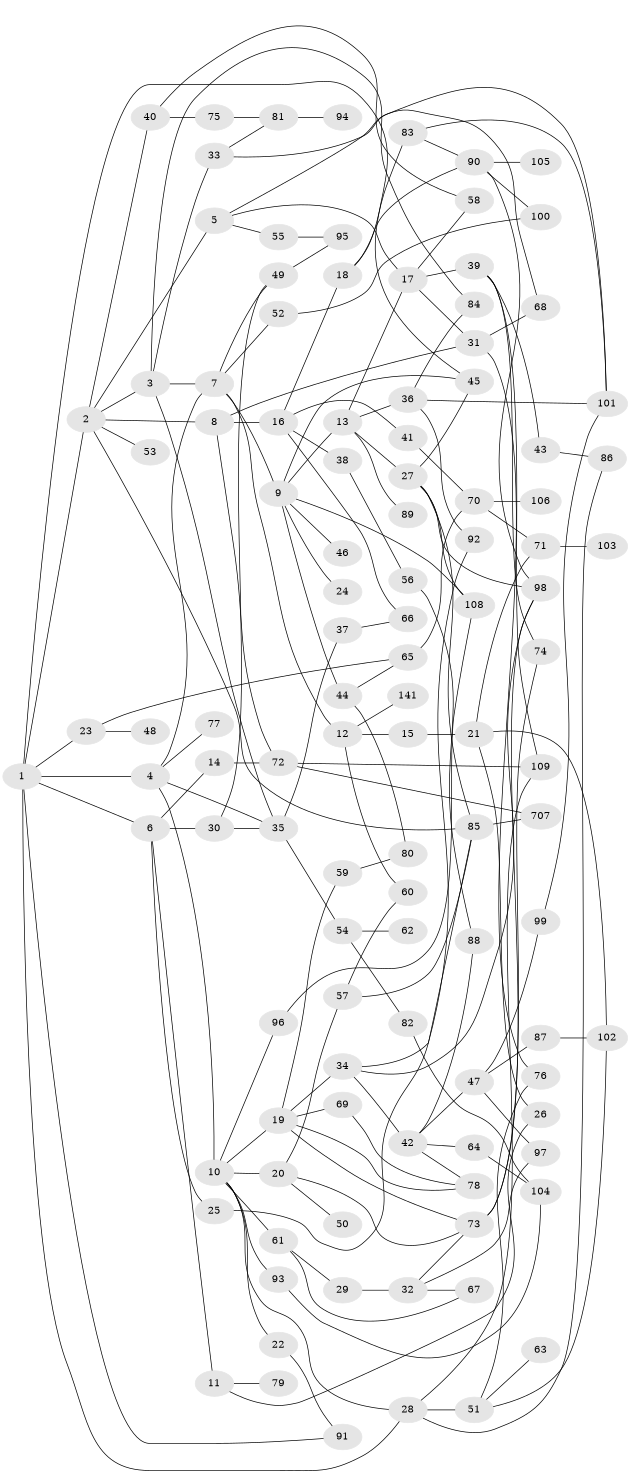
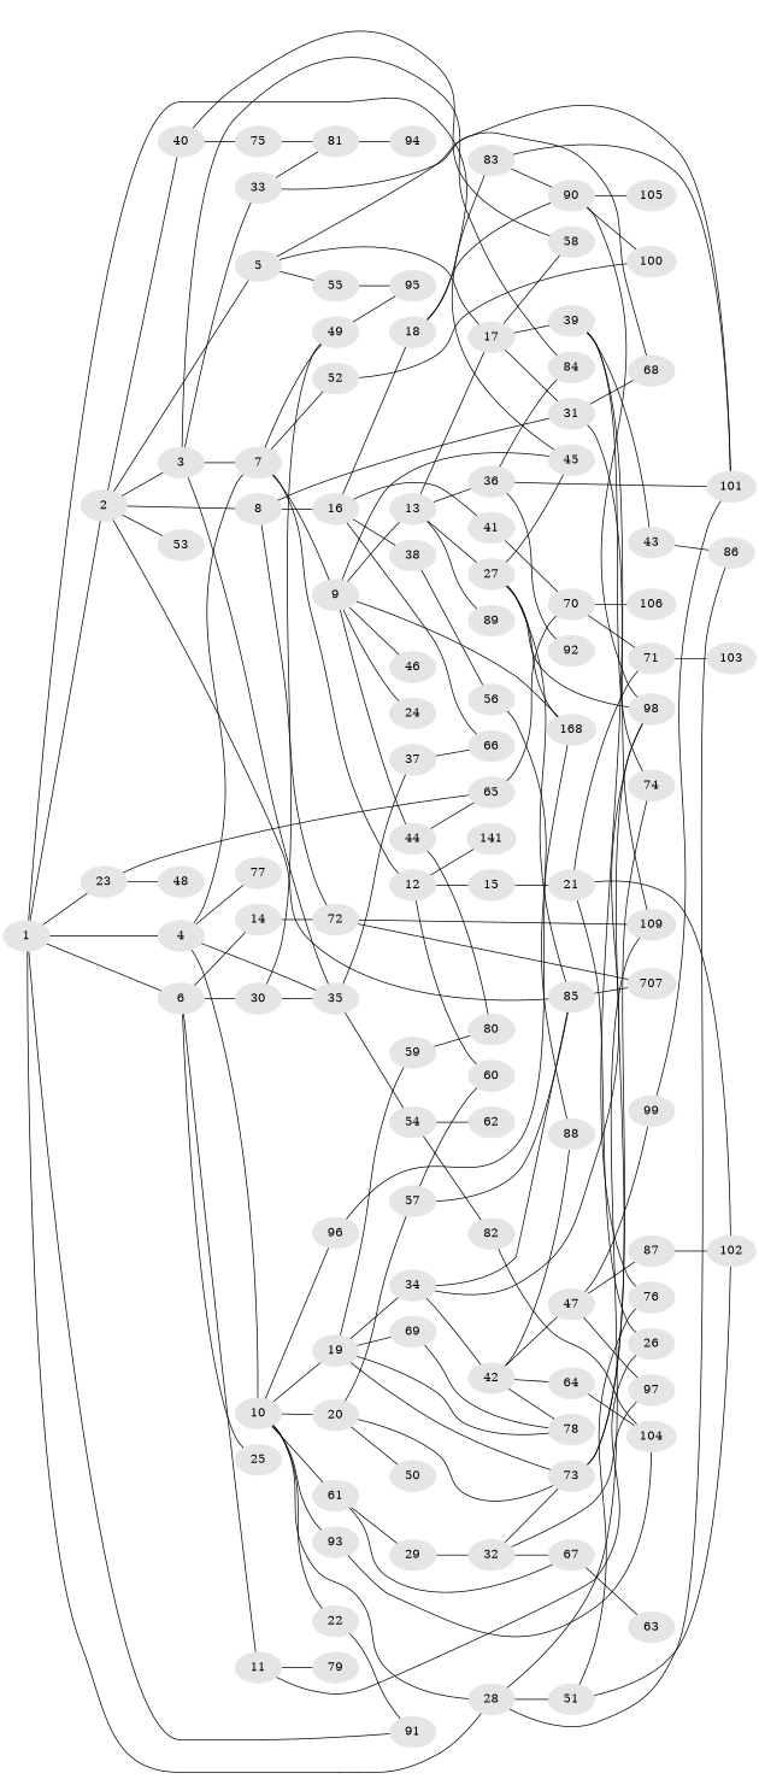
  graph {
    rankdir=LR
    node [color=gray90 style=filled]
    1
    2
    4
    6
    23
    28
    45
    91
    3
    5
    8
    40
    53
    85
    7
    35
    10
    77
    11
    14
    25
    30
    48
    65
    51
    86
    109
    33
    84
    17
    55
    101
    16
    31
    72
    58
    75
    n38 [label=707]
    9
    12
    49
    52
    68
    81
    37
    54
    19
    20
    22
    61
    93
    96
    39
    95
    26
    79
    92
    13
    24
    44
    46
-   108
+   108 [label=168]
    15
    60
    n65 [label=141]
    100
    18
    38
    41
    66
    76
    27
    36
    89
    80
    34
    59
    69
    73
    78
    50
    57
    29
    32
    67
    104
    21
    98
    71
    102
    90
    83
    56
    70
    43
    74
    105
    42
    103
    63
    97
    94
    47
    64
    88
    62
    82
    106
    87
    99
    1 -- 2
    1 -- 4
    1 -- 6
    1 -- 23
    1 -- 28
    1 -- 45
    1 -- 91
    2 -- 3
    2 -- 5
    2 -- 8
    2 -- 40
    2 -- 53
    2 -- 85
    4 -- 7
    4 -- 35
    4 -- 10
    4 -- 77
    6 -- 11
    6 -- 14
    6 -- 25
    6 -- 30
    23 -- 48
    23 -- 65
    28 -- 51
    28 -- 86
    28 -- 109
    3 -- 7
    3 -- 35
    3 -- 33
    3 -- 84
    5 -- 17
    5 -- 55
    5 -- 101
    8 -- 16
    8 -- 31
    8 -- 72
    40 -- 58
    40 -- 75
    85 -- n38
    7 -- 9
    7 -- 12
    7 -- 49
    7 -- 52
    35 -- 37
    35 -- 54
    10 -- 28
    10 -- 19
    10 -- 20
    10 -- 22
    10 -- 61
    10 -- 93
    10 -- 96
    11 -- 26
    11 -- 79
    14 -- 72
-   25 -- 92
    30 -- 35
    30 -- 49
    65 -- 70
    51 -- 76
    51 -- 102
-   51 -- 63
+   67 -- 63
    33 -- 68
    33 -- 81
    17 -- 31
    17 -- 58
    17 -- 39
    55 -- 95
    16 -- 18
    16 -- 38
    16 -- 41
    16 -- 66
    31 -- 68
    31 -- 76
    72 -- 109
    72 -- n38
    75 -- 81
    9 -- 45
    9 -- 13
    9 -- 24
    9 -- 44
    9 -- 46
    9 -- 108
    12 -- 15
    12 -- 60
    12 -- n65
    49 -- 95
    52 -- 100
    81 -- 94
    37 -- 66
    54 -- 62
    54 -- 82
    19 -- 34
    19 -- 59
    19 -- 69
    19 -- 73
    19 -- 78
    20 -- 73
    20 -- 50
    20 -- 57
    22 -- 91
    61 -- 29
    61 -- 67
    93 -- 104
    96 -- 108
    39 -- 109
    39 -- 43
    39 -- 74
    13 -- 17
    13 -- 27
    13 -- 36
    13 -- 89
    44 -- 65
    44 -- 80
    15 -- 21
    18 -- 90
    18 -- 83
    38 -- 56
    41 -- 70
    27 -- 45
    27 -- 85
    27 -- 108
    27 -- 98
    36 -- 84
    36 -- 101
    36 -- 92
    34 -- 85
    34 -- 98
    34 -- 42
    59 -- 80
    69 -- 78
    73 -- 98
    73 -- 74
    57 -- 85
    57 -- 60
    29 -- 32
    32 -- 73
    32 -- 67
    32 -- 97
    21 -- 26
    21 -- 71
    21 -- 102
    71 -- 103
    90 -- 100
    90 -- 98
    90 -- 105
    83 -- 101
    83 -- 90
    56 -- 88
    70 -- 71
    70 -- 106
    43 -- 86
    42 -- 78
    42 -- 47
    42 -- 64
    42 -- 88
    47 -- 97
    47 -- 87
    47 -- 99
    64 -- 104
    82 -- 104
    87 -- 102
    99 -- 101
  }
